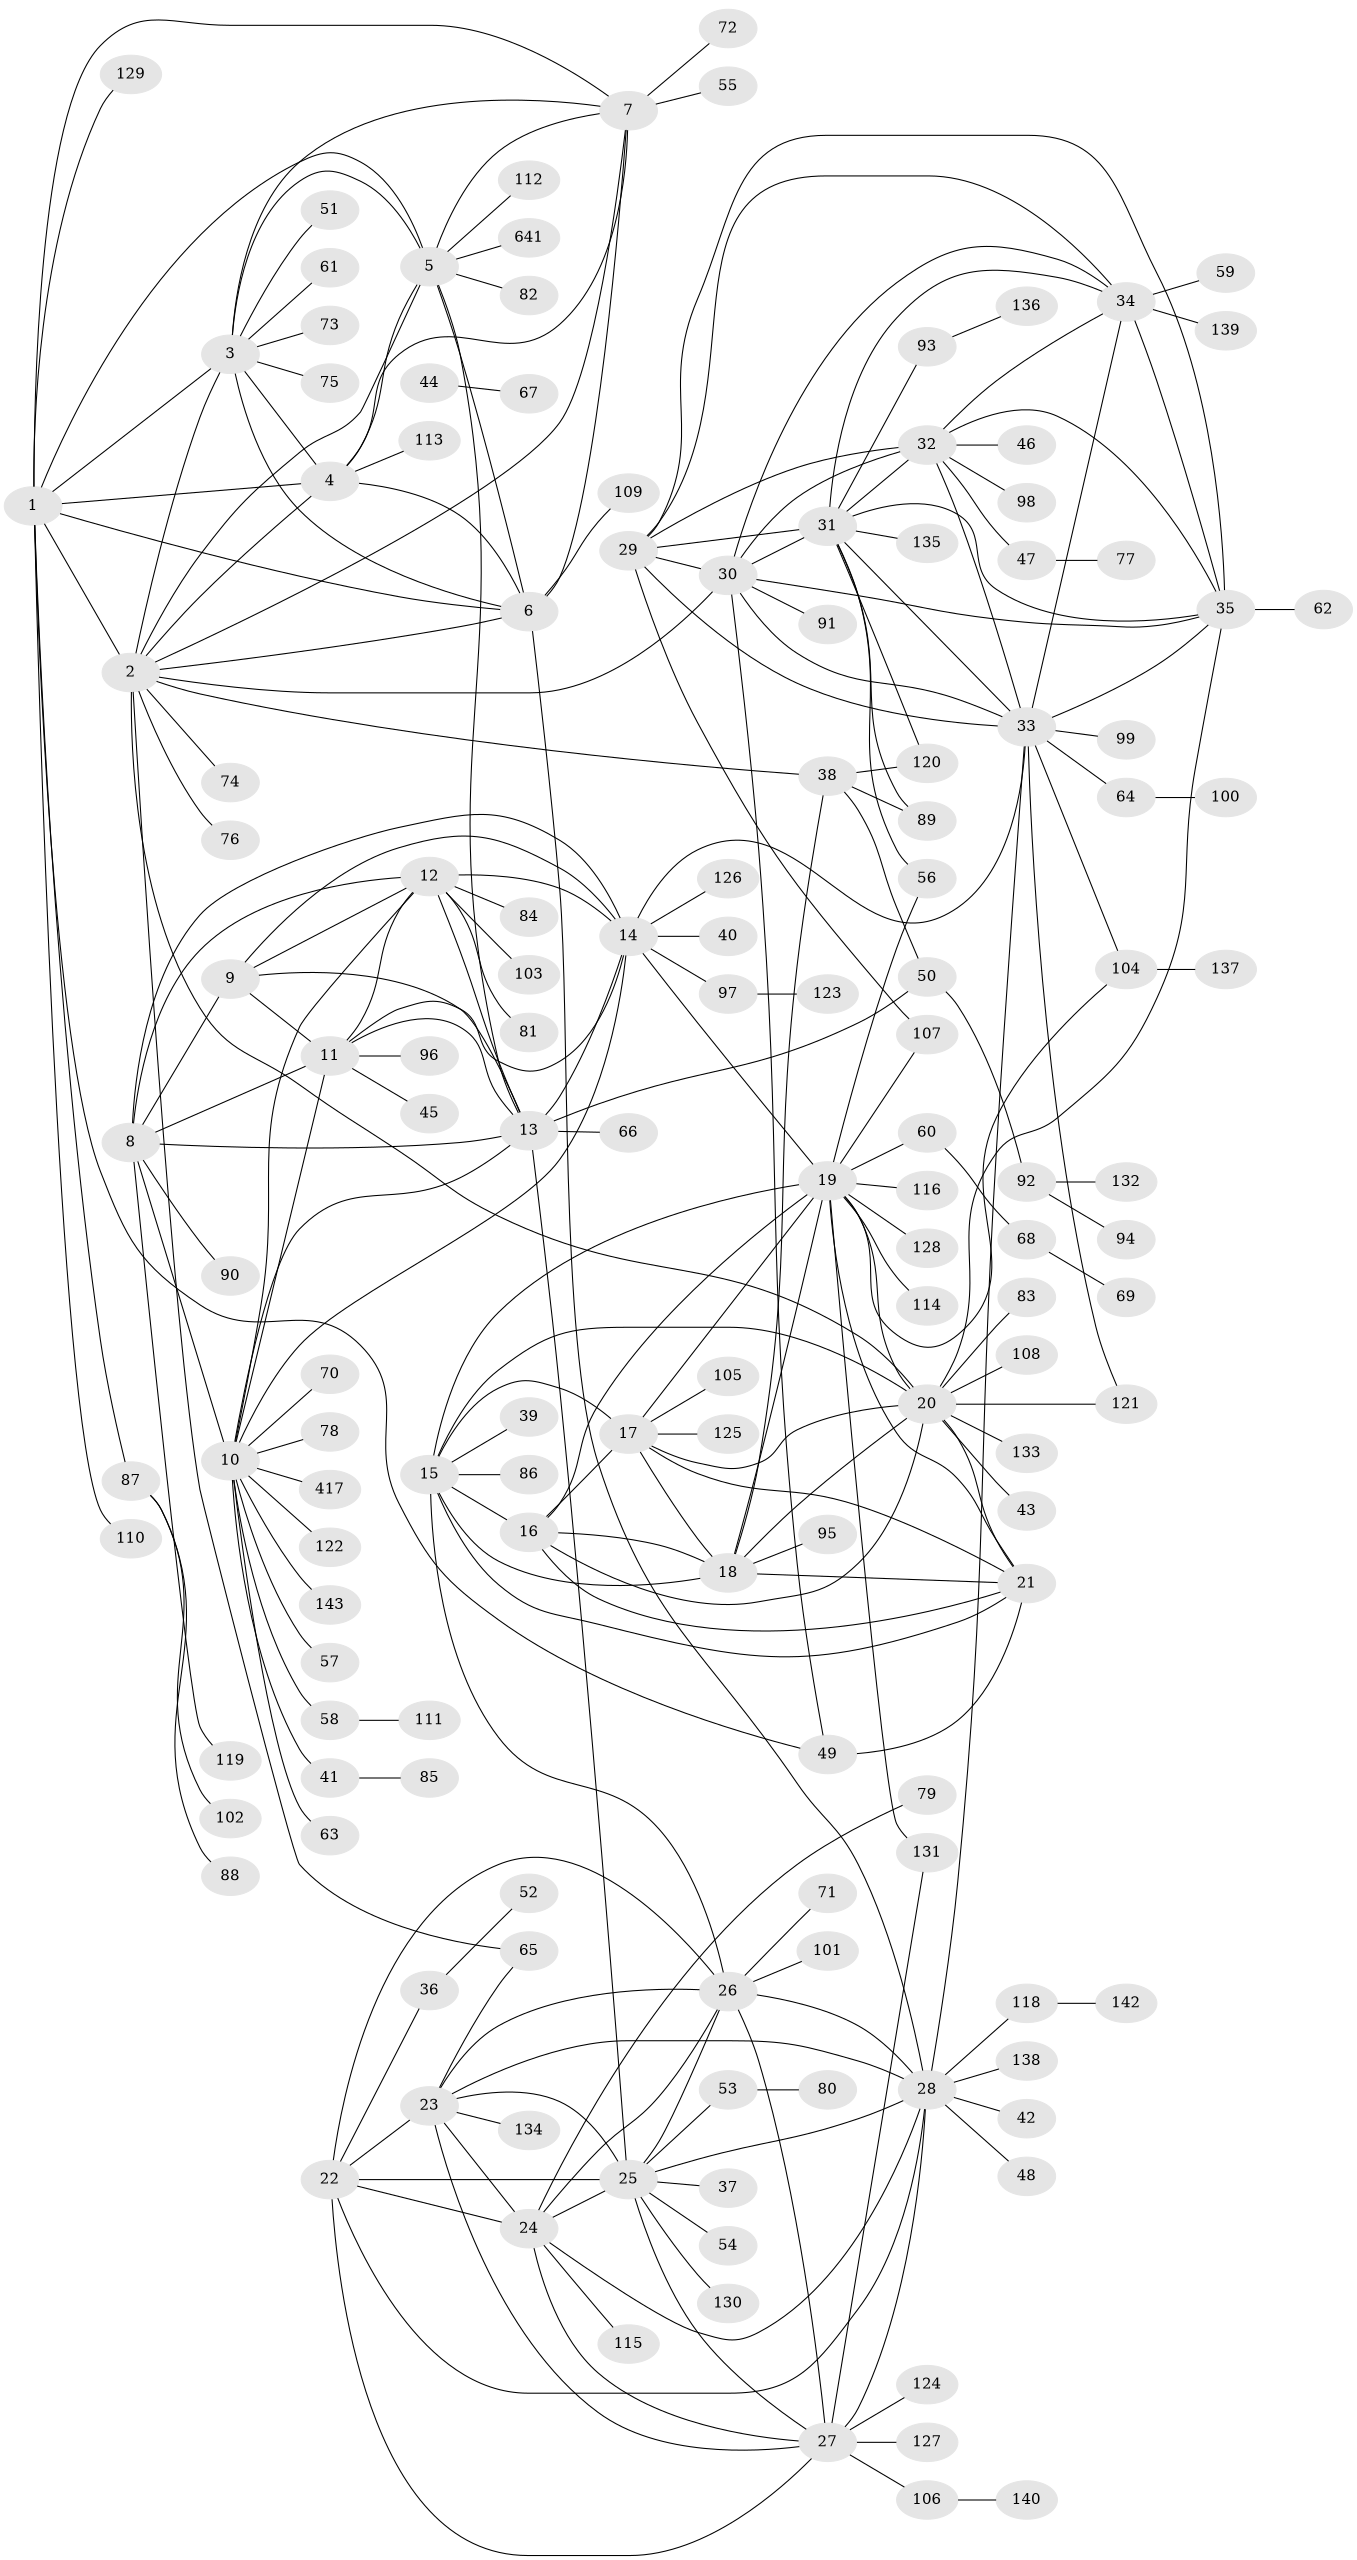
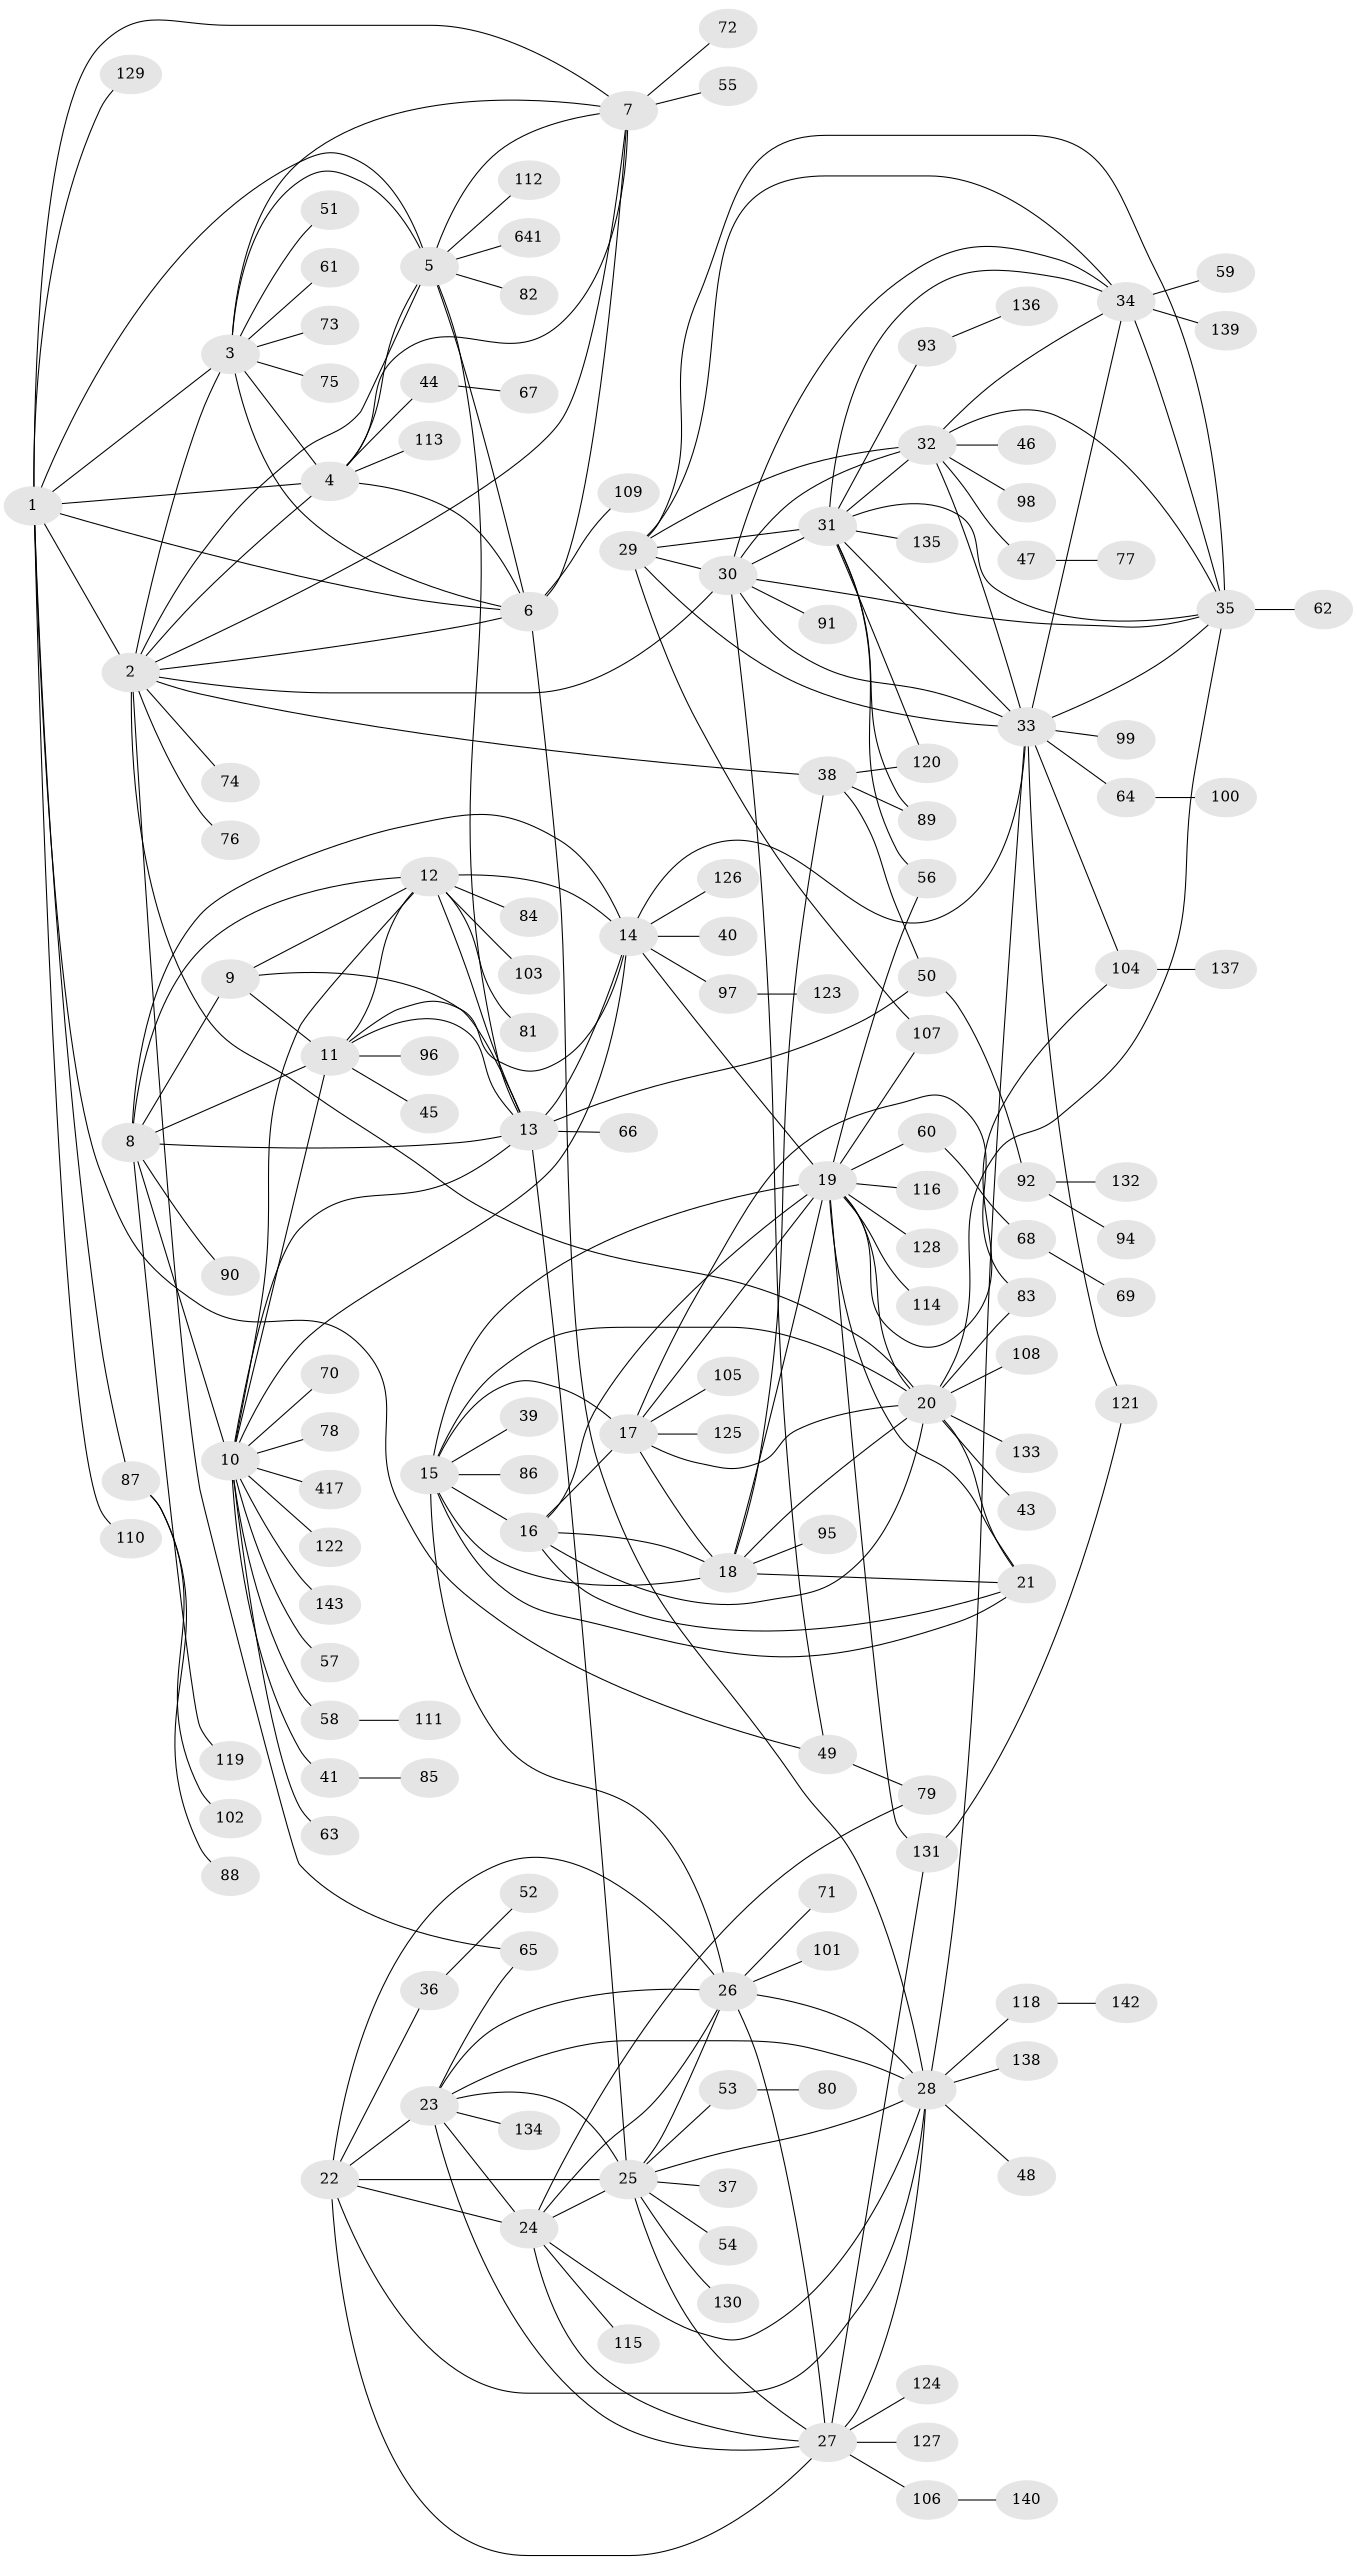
  graph {
    fontname="DejaVu Serif"
    rankdir=LR
    node [color=gray90 fontname="DejaVu Serif" style=filled]
    edge [fontname="DejaVu Serif"]
    1
    2
    3
    4
    5
    6
    7
    49
    87
    110
    129
    20
    30
    38
    65
    74
    76
    51
    61
    73
    75
    44
    113
    13
    82
    112
    n27 [label=641]
    28
    109
    55
    72
    79
    88
    102
    21
    35
    43
    83
    108
    121
    133
    33
    31
    32
    34
    91
    50
    89
    120
    67
    14
    25
    66
-   42
    48
    118
    138
    8
    9
    10
    11
    12
    90
    119
    41
    57
    58
    63
    70
    78
    n71 [label=417]
    122
    143
    45
    96
    81
    84
    103
    19
    40
    97
    126
    85
    111
    26
    27
    37
    53
    54
    130
    92
    56
    60
    104
    107
    114
    116
    128
    131
    64
    99
    123
    15
    16
    17
    18
    39
    86
    105
    125
    95
    71
    101
    68
    137
    62
    22
    23
    24
    36
    134
    115
    106
    124
    127
    52
    80
    140
    142
    29
    93
    135
    46
    47
    98
    59
    139
    136
    77
    100
    94
    132
    69
    1 -- 2
    1 -- 3
    1 -- 4
    1 -- 5
    1 -- 6
    1 -- 7
    1 -- 49
    1 -- 87
    1 -- 110
    1 -- 129
    2 -- 3
    2 -- 4
    2 -- 5
    2 -- 6
    2 -- 7
    2 -- 20
    2 -- 30
    2 -- 38
    2 -- 65
    2 -- 74
    2 -- 76
    3 -- 4
    3 -- 5
    3 -- 6
    3 -- 7
    3 -- 51
    3 -- 61
    3 -- 73
    3 -- 75
    4 -- 5
    4 -- 6
    4 -- 7
+   4 -- 44
    4 -- 113
    5 -- 6
    5 -- 7
    5 -- 13
    5 -- 82
    5 -- 112
    5 -- n27
    6 -- 7
    6 -- 28
    6 -- 109
    7 -- 55
    7 -- 72
-   49 -- 21
+   49 -- 79
    87 -- 88
    87 -- 102
    20 -- 21
    20 -- 35
    20 -- 43
    20 -- 83
    20 -- 108
-   20 -- 121
+   131 -- 121
    20 -- 133
    30 -- 49
    30 -- 35
    30 -- 33
    30 -- 31
    30 -- 32
    30 -- 34
    30 -- 91
    38 -- 50
    38 -- 89
    38 -- 120
    44 -- 67
    13 -- 50
    13 -- 14
    13 -- 25
    13 -- 66
    28 -- 33
-   28 -- 42
    28 -- 48
    28 -- 118
    28 -- 138
    35 -- 62
    33 -- 35
    33 -- 121
    33 -- 34
    33 -- 104
    33 -- 64
    33 -- 99
    31 -- 35
    31 -- 33
    31 -- 32
    31 -- 34
    31 -- 89
    31 -- 120
    31 -- 56
    31 -- 93
    31 -- 135
    32 -- 35
    32 -- 33
    32 -- 34
    32 -- 46
    32 -- 47
    32 -- 98
    34 -- 35
    34 -- 59
    34 -- 139
    50 -- 92
    14 -- 33
    14 -- 19
    14 -- 40
    14 -- 97
    14 -- 126
    25 -- 28
    25 -- 26
    25 -- 27
    25 -- 37
    25 -- 53
    25 -- 54
    25 -- 130
    118 -- 142
    8 -- 13
    8 -- 14
    8 -- 9
    8 -- 10
    8 -- 11
    8 -- 12
    8 -- 90
    8 -- 119
    9 -- 13
-   9 -- 14
    9 -- 11
    9 -- 12
    10 -- 13
    10 -- 14
    10 -- 11
    10 -- 12
    10 -- 41
    10 -- 57
    10 -- 58
    10 -- 63
    10 -- 70
    10 -- 78
    10 -- n71
    10 -- 122
    10 -- 143
    11 -- 13
    11 -- 14
    11 -- 12
    11 -- 45
    11 -- 96
    12 -- 13
    12 -- 14
    12 -- 81
    12 -- 84
    12 -- 103
    41 -- 85
    58 -- 111
    19 -- 20
    19 -- 21
    19 -- 56
    19 -- 60
    19 -- 104
    19 -- 107
    19 -- 114
    19 -- 116
    19 -- 128
    19 -- 131
    97 -- 123
    26 -- 28
    26 -- 27
    26 -- 71
    26 -- 101
    27 -- 28
    27 -- 131
    27 -- 106
    27 -- 124
    27 -- 127
    53 -- 80
    92 -- 94
    92 -- 132
    60 -- 68
    104 -- 137
    64 -- 100
    15 -- 20
    15 -- 21
    15 -- 19
    15 -- 26
    15 -- 16
    15 -- 17
    15 -- 18
    15 -- 39
    15 -- 86
    16 -- 20
    16 -- 21
    16 -- 19
    16 -- 17
    16 -- 18
    17 -- 20
-   17 -- 21
+   17 -- 83
    17 -- 19
    17 -- 18
    17 -- 105
    17 -- 125
    18 -- 20
    18 -- 38
    18 -- 21
    18 -- 19
    18 -- 95
    68 -- 69
    22 -- 28
    22 -- 25
    22 -- 26
    22 -- 27
    22 -- 23
    22 -- 24
    22 -- 36
    23 -- 65
    23 -- 28
    23 -- 25
    23 -- 26
    23 -- 27
    23 -- 24
    23 -- 134
    24 -- 28
    24 -- 79
    24 -- 25
    24 -- 26
    24 -- 27
    24 -- 115
    36 -- 52
    106 -- 140
    29 -- 30
    29 -- 35
    29 -- 33
    29 -- 31
    29 -- 32
    29 -- 34
    29 -- 107
    93 -- 136
    47 -- 77
  }
